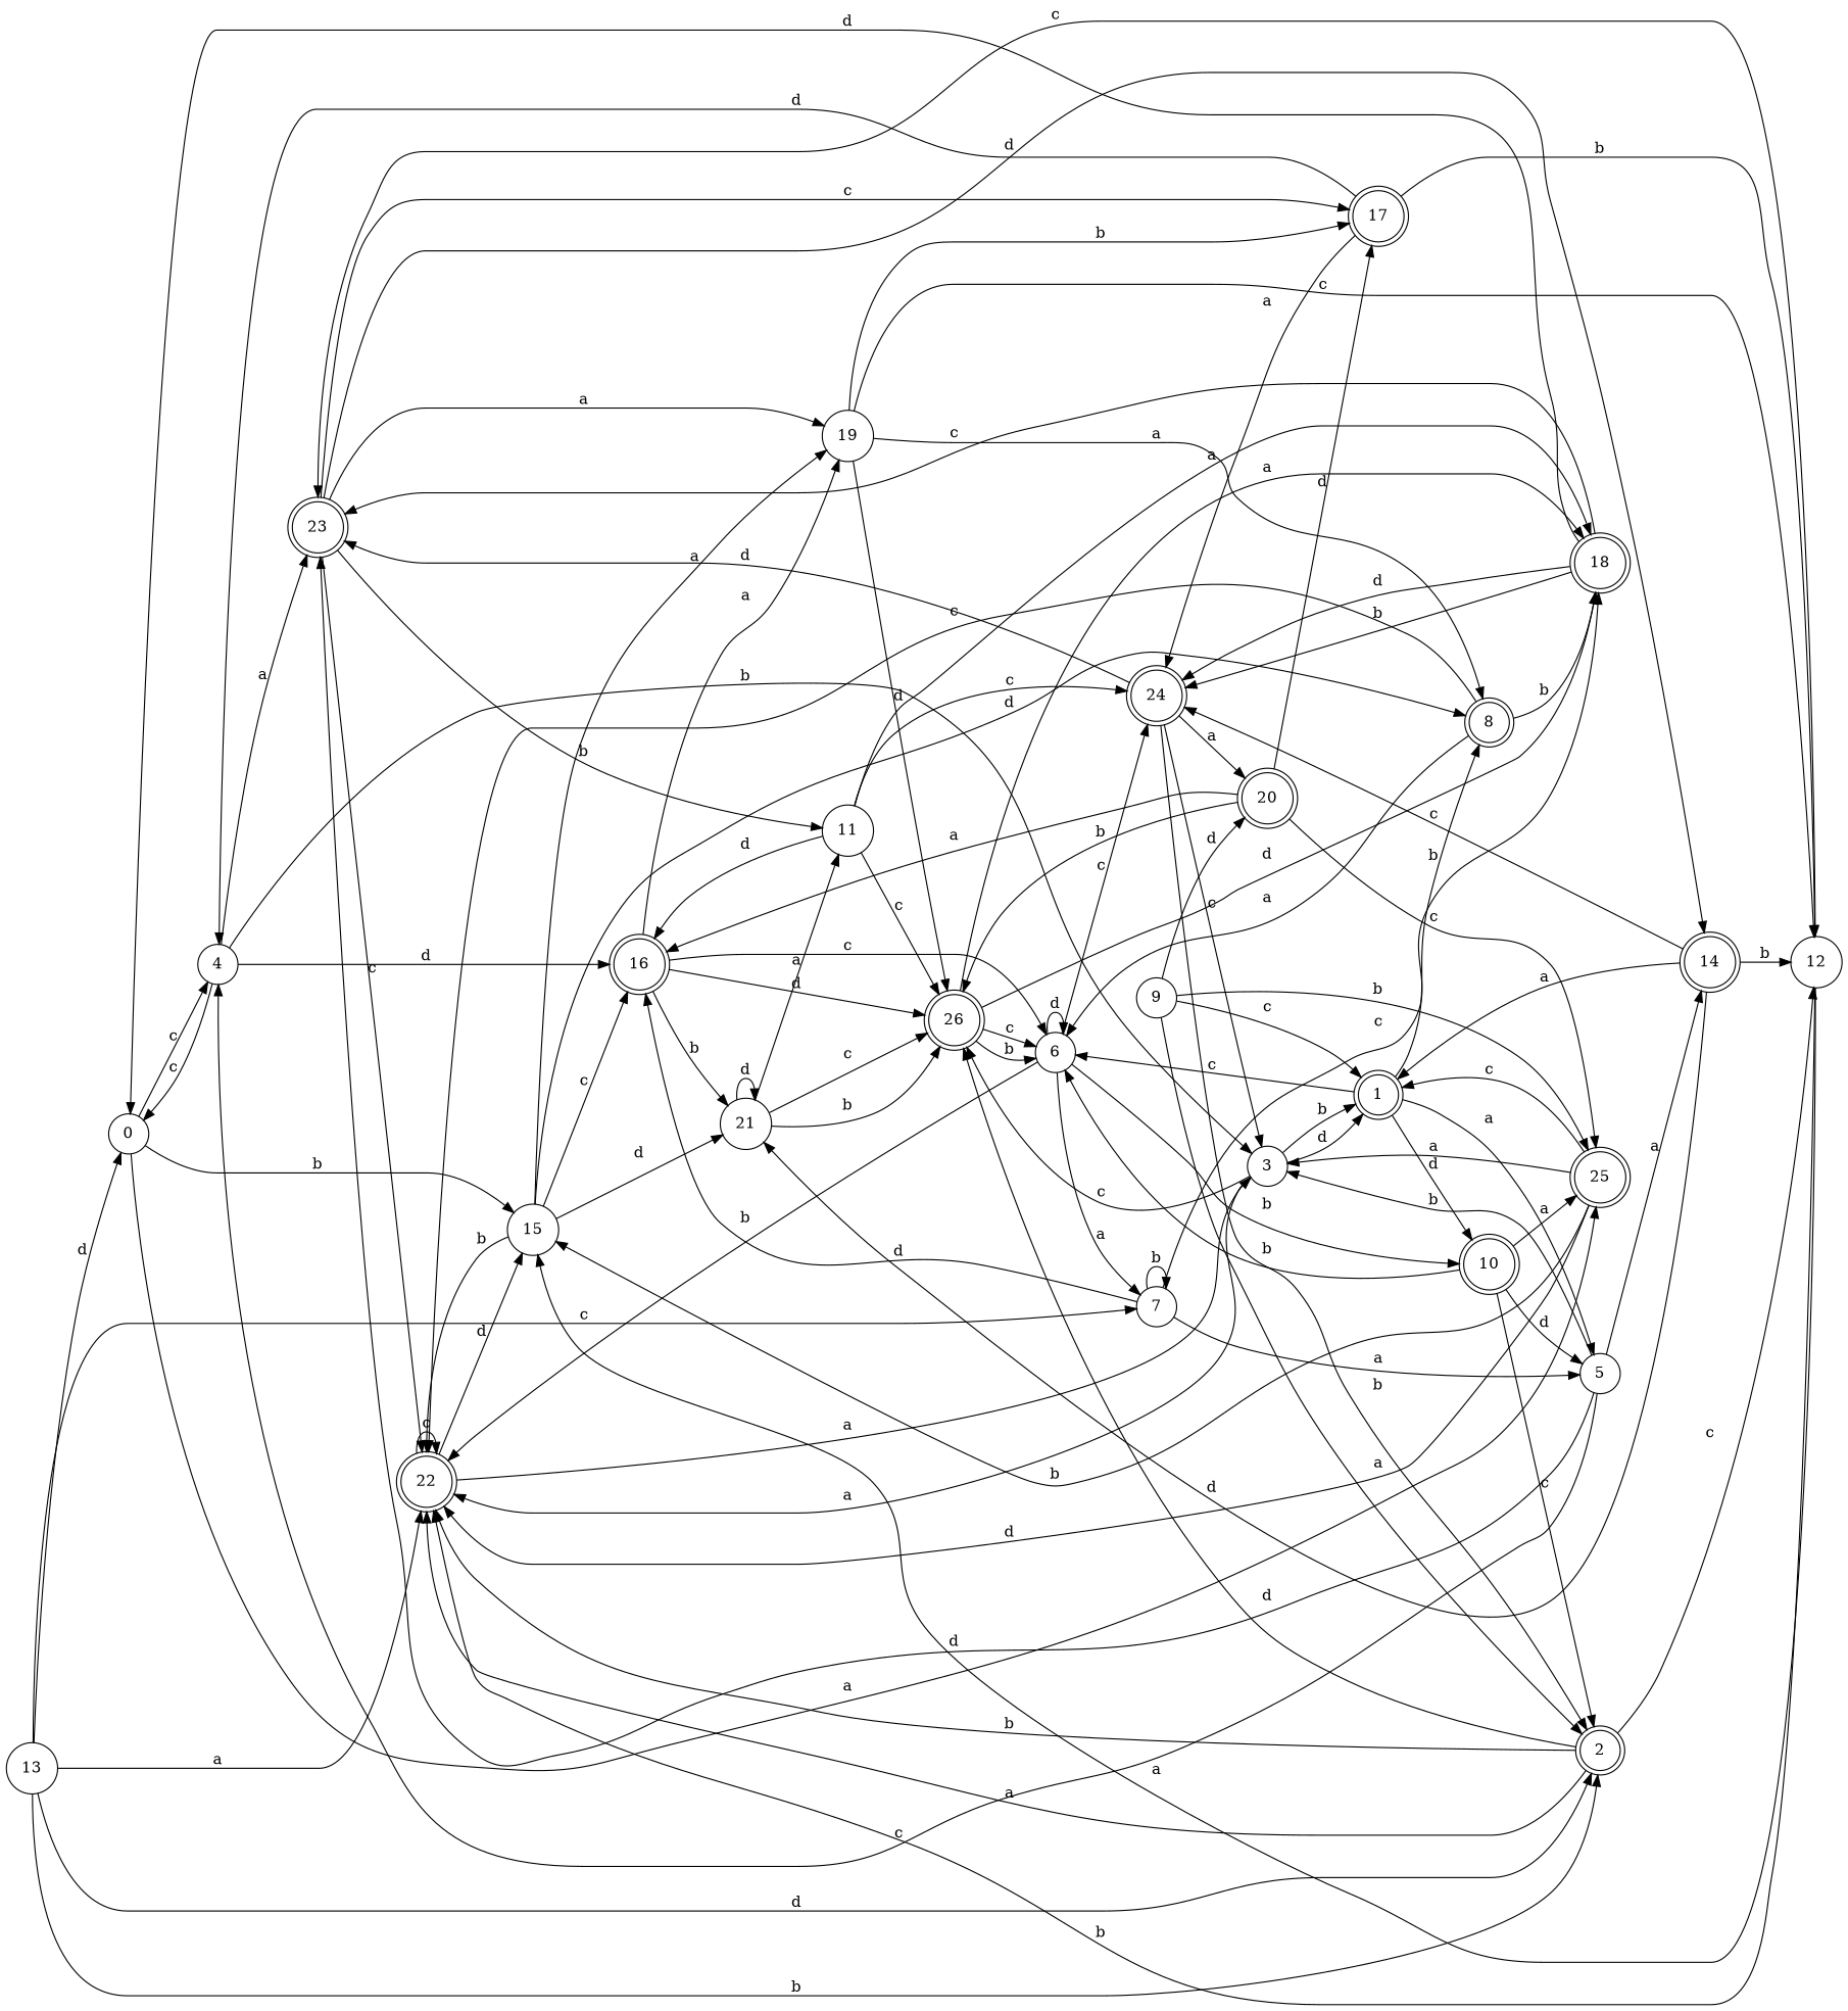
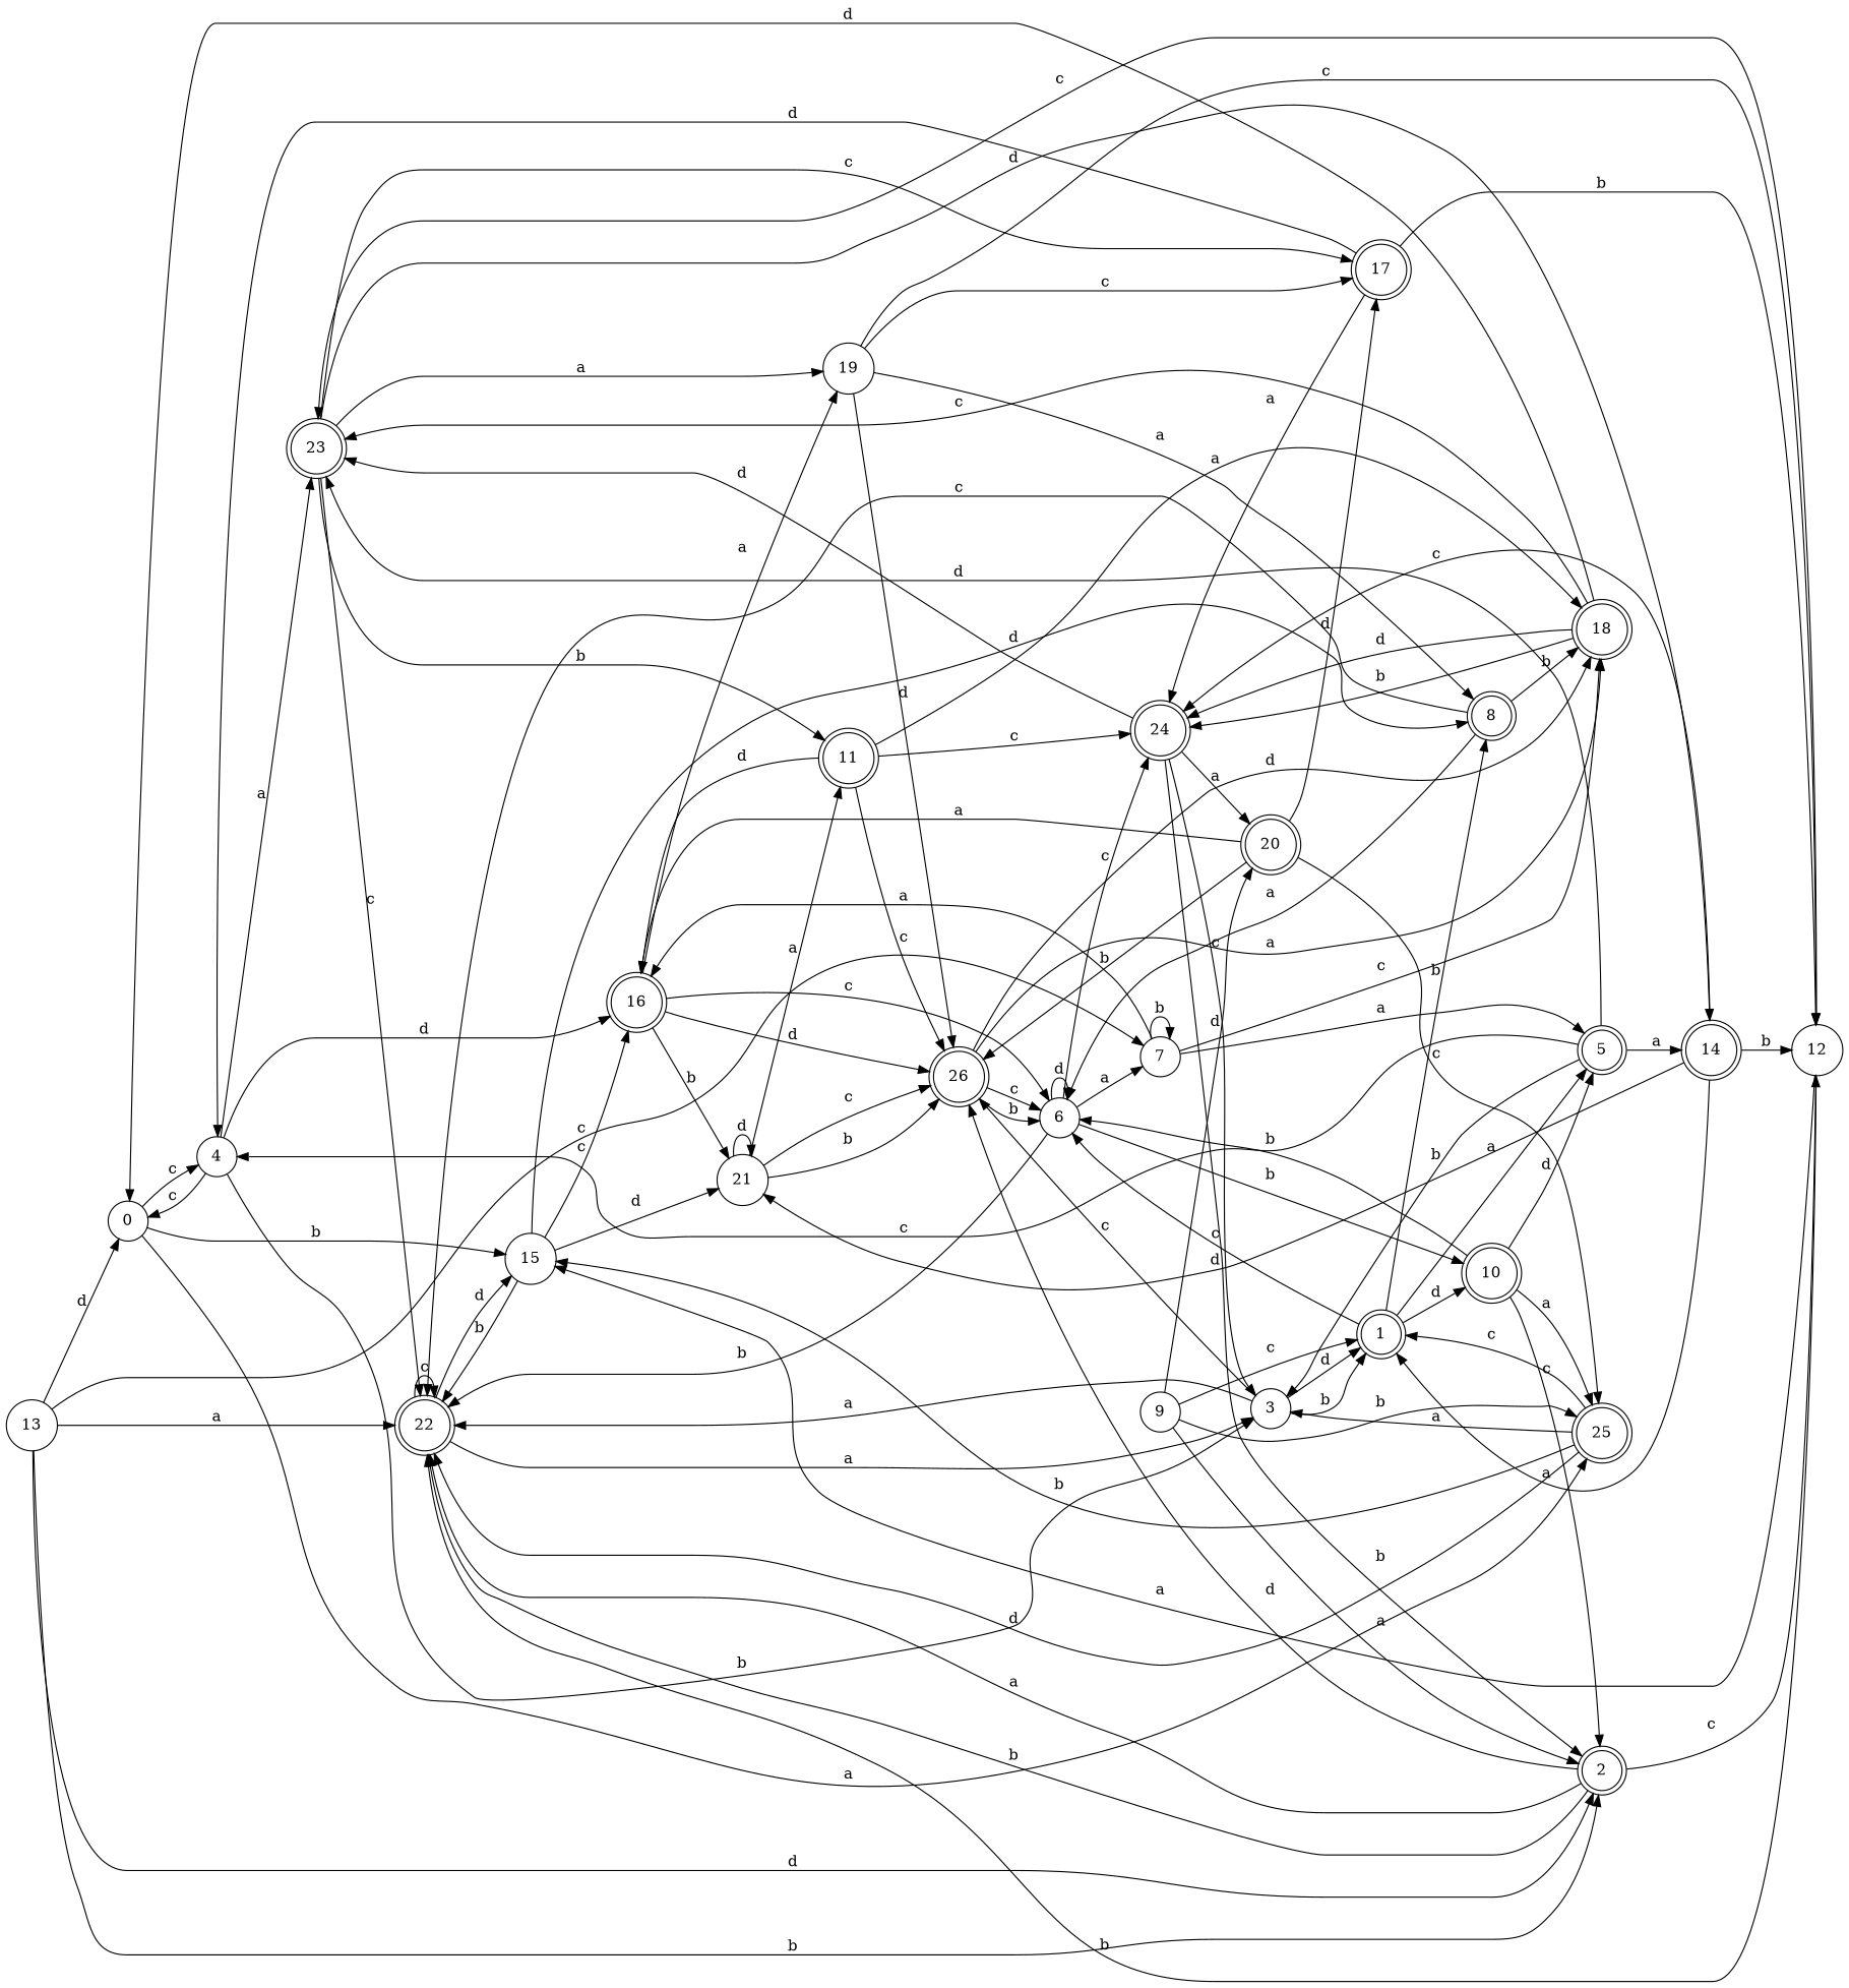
  digraph {
    rankdir=LR
    node [color=black fillcolor=white shape=doublecircle style="rounded,filled"]
    n1 [label=0 shape=circle style=filled]
    n2 [label=4 shape=circle style=filled]
    n3 [label=15 shape=circle style=filled]
    n4 [label=25]
    n5 [label=3 shape=circle style=filled]
    n6 [label=16]
    n7 [label=23]
    n8 [label=13 shape=circle style=filled]
    n9 [label=2]
    n10 [label=22]
    n11 [label=7 shape=circle style=filled]
    n12 [label=8]
    n13 [label=21 shape=circle style=filled]
    n14 [label=19 shape=circle]
    n15 [label=1]
-   n16 [label=5 shape=circle style=filled]
+   n16 [label=5 style=filled]
    n17 [label=6 shape=circle style=filled]
    n18 [label=10]
    n19 [label=14]
    n20 [label=24]
    n21 [label=18]
    n22 [label=12 shape=circle style=filled]
    n23 [label=26]
-   n24 [label=11 shape=circle style=filled]
+   n24 [label=11 style=filled]
    n25 [label=17]
    n26 [label=20]
    n27 [label=9 shape=circle style=filled]
    n1 -> n2 [label=c]
    n1 -> n3 [label=b]
    n1 -> n4 [label=a]
    n2 -> n1 [label=c]
    n2 -> n5 [label=b]
    n2 -> n6 [label=d]
    n2 -> n7 [label=a]
    n3 -> n6 [label=c]
    n3 -> n10 [label=b]
    n3 -> n12 [label=d]
    n3 -> n13 [label=d]
-   n3 -> n14 [label=a]
    n4 -> n3 [label=b]
    n4 -> n5 [label=a]
    n4 -> n10 [label=d]
    n4 -> n15 [label=c]
    n5 -> n10 [label=a]
    n5 -> n15 [label=b]
    n5 -> n15 [label=d]
    n5 -> n23 [label=c]
    n6 -> n13 [label=b]
    n6 -> n14 [label=a]
    n6 -> n17 [label=c]
    n6 -> n23 [label=d]
    n7 -> n10 [label=c]
    n7 -> n14 [label=a]
    n7 -> n19 [label=d]
    n7 -> n24 [label=b]
    n7 -> n25 [label=c]
    n8 -> n1 [label=d]
    n8 -> n9 [label=b]
    n8 -> n9 [label=d]
    n8 -> n10 [label=a]
    n8 -> n11 [label=c]
    n9 -> n10 [label=a]
    n9 -> n10 [label=b]
    n9 -> n22 [label=c]
    n9 -> n23 [label=d]
    n10 -> n3 [label=d]
    n10 -> n5 [label=a]
    n10 -> n10 [label=c]
-   n11 -> n6 [label=d]
+   n11 -> n6 [label=a]
    n11 -> n11 [label=b]
    n11 -> n16 [label=a]
    n11 -> n21 [label=c]
    n12 -> n10 [label=c]
    n12 -> n17 [label=a]
    n12 -> n21 [label=b]
    n13 -> n13 [label=d]
    n13 -> n23 [label=b]
    n13 -> n23 [label=c]
    n13 -> n24 [label=a]
    n14 -> n12 [label=a]
    n14 -> n22 [label=c]
    n14 -> n23 [label=d]
-   n14 -> n25 [label=b]
+   n14 -> n25 [label=c]
    n15 -> n12 [label=b]
    n15 -> n16 [label=a]
    n15 -> n17 [label=c]
    n15 -> n18 [label=d]
    n16 -> n2 [label=c]
    n16 -> n5 [label=b]
    n16 -> n7 [label=d]
    n16 -> n19 [label=a]
    n17 -> n10 [label=b]
    n17 -> n11 [label=a]
    n17 -> n17 [label=d]
    n17 -> n18 [label=b]
    n17 -> n20 [label=c]
    n18 -> n4 [label=a]
    n18 -> n9 [label=c]
    n18 -> n16 [label=d]
    n18 -> n17 [label=b]
    n19 -> n13 [label=d]
    n19 -> n15 [label=a]
    n19 -> n20 [label=c]
    n19 -> n22 [label=b]
    n20 -> n5 [label=c]
    n20 -> n7 [label=d]
    n20 -> n9 [label=b]
    n20 -> n26 [label=a]
    n21 -> n1 [label=d]
    n21 -> n7 [label=c]
    n21 -> n20 [label=b]
    n21 -> n20 [label=d]
    n22 -> n3 [label=a]
    n22 -> n7 [label=c]
    n22 -> n10 [label=b]
    n23 -> n17 [label=b]
    n23 -> n17 [label=c]
    n23 -> n21 [label=a]
    n23 -> n21 [label=d]
    n24 -> n6 [label=d]
    n24 -> n20 [label=c]
    n24 -> n21 [label=a]
    n24 -> n23 [label=c]
    n25 -> n2 [label=d]
    n25 -> n20 [label=a]
    n25 -> n22 [label=b]
    n26 -> n4 [label=c]
    n26 -> n6 [label=a]
    n26 -> n23 [label=b]
    n26 -> n25 [label=d]
    n27 -> n4 [label=b]
    n27 -> n9 [label=a]
    n27 -> n15 [label=c]
    n27 -> n26 [label=d]
  }
